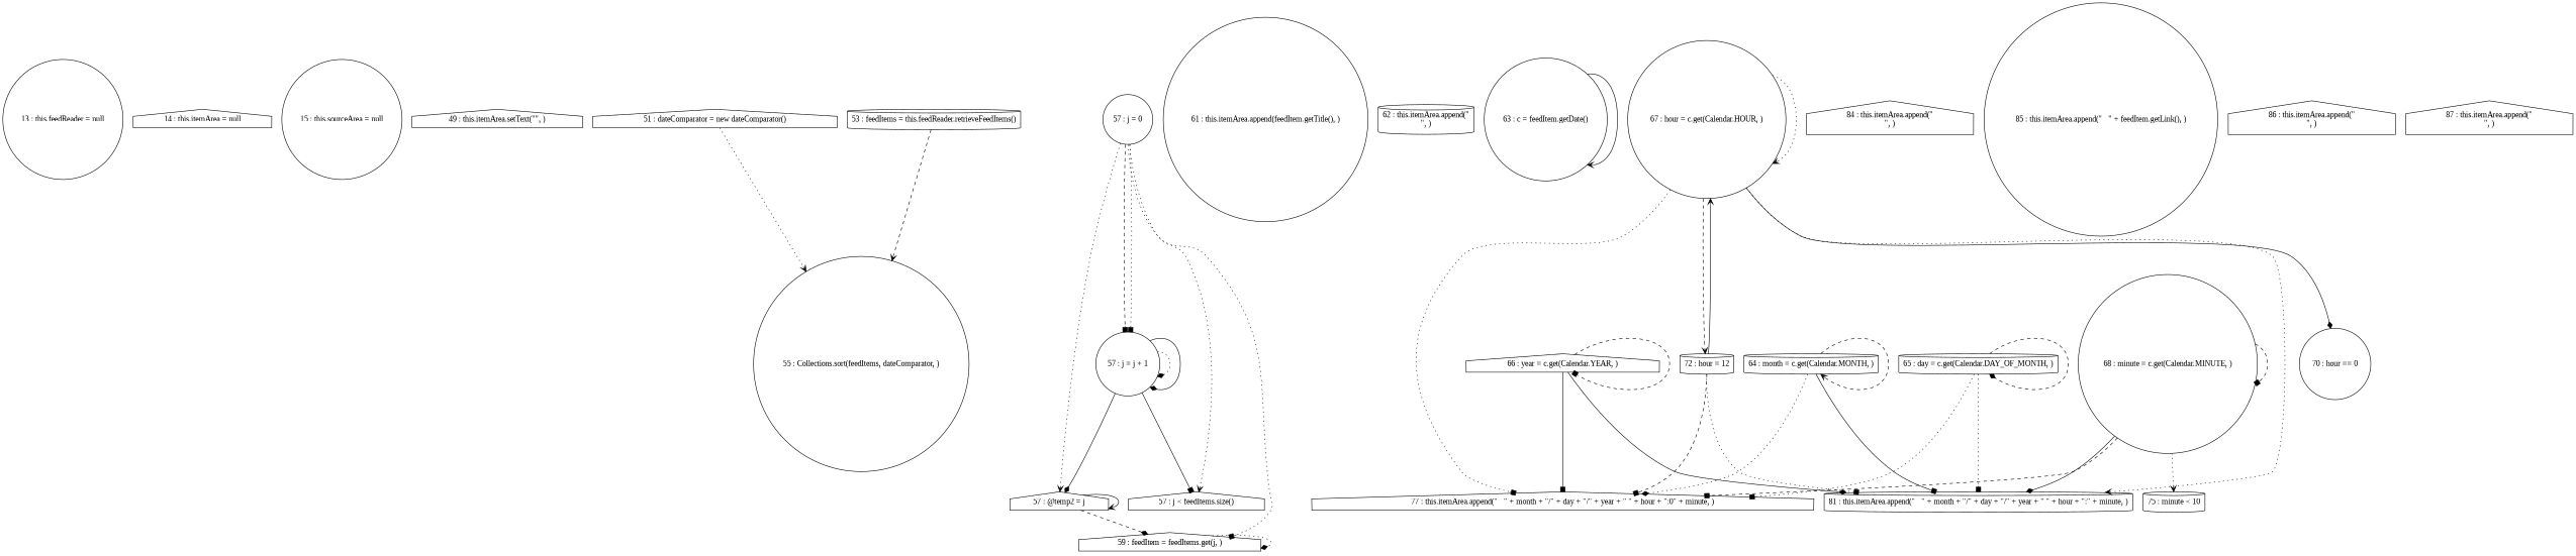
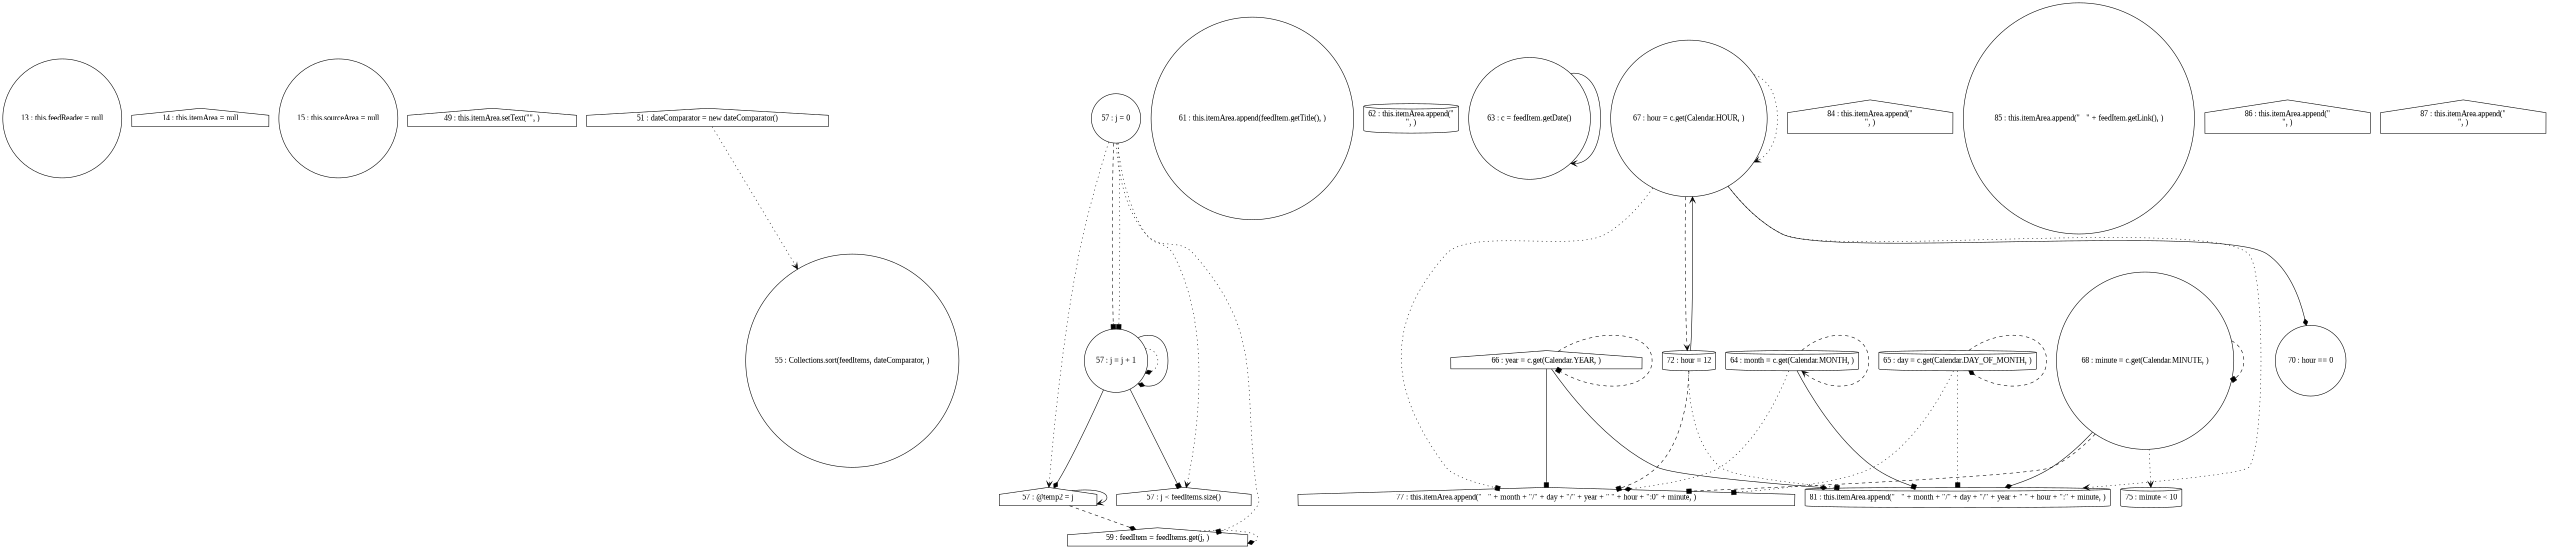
  digraph {
    fontname="Liberation Serif"
    node [fontname="Liberation Serif" shape=circle]
    edge [arrowhead=box fontname="Liberation Serif" style=dotted]
    "13 : this.feedReader = null"
    "14 : this.itemArea = null" [shape=house]
    "15 : this.sourceArea = null"
    "49 : this.itemArea.setText(\"\", )" [shape=house]
    "51 : dateComparator = new dateComparator()" [shape=house]
    "55 : Collections.sort(feedItems, dateComparator, )"
-   "53 : feedItems = this.feedReader.retrieveFeedItems()" [shape=cylinder]
    "57 : j = 0"
    "57 : j = j + 1"
    "59 : feedItem = feedItems.get(j, )" [shape=house]
    "57 : @temp2 = j" [shape=house]
    "57 : j < feedItems.size()" [shape=house]
    "61 : this.itemArea.append(feedItem.getTitle(), )"
    "62 : this.itemArea.append(\"\n\", )" [shape=cylinder]
    "63 : c = feedItem.getDate()"
    "64 : month = c.get(Calendar.MONTH, )" [shape=cylinder]
    "77 : this.itemArea.append(\"   \" + month + \"/\" + day + \"/\" + year + \" \" + hour + \":0\" + minute, )" [shape=house]
    "81 : this.itemArea.append(\"   \" + month + \"/\" + day + \"/\" + year + \" \" + hour + \":\" + minute, )" [shape=cylinder]
    "65 : day = c.get(Calendar.DAY_OF_MONTH, )" [shape=cylinder]
    "66 : year = c.get(Calendar.YEAR, )" [shape=house]
    "67 : hour = c.get(Calendar.HOUR, )"
    "70 : hour == 0"
    "72 : hour = 12" [shape=cylinder]
    "68 : minute = c.get(Calendar.MINUTE, )"
    "75 : minute < 10" [shape=cylinder]
    "84 : this.itemArea.append(\"\n\", )" [shape=house]
    "85 : this.itemArea.append(\"   \" + feedItem.getLink(), )"
    "86 : this.itemArea.append(\"\n\", )" [shape=house]
    "87 : this.itemArea.append(\"\n\", )" [shape=house]
    "51 : dateComparator = new dateComparator()" -> "55 : Collections.sort(feedItems, dateComparator, )" [arrowhead=vee]
-   "53 : feedItems = this.feedReader.retrieveFeedItems()" -> "55 : Collections.sort(feedItems, dateComparator, )" [arrowhead=vee style=dashed]
    "57 : j = 0" -> "57 : j = j + 1" [style=dashed]
    "57 : j = 0" -> "57 : j = j + 1"
    "57 : j = 0" -> "59 : feedItem = feedItems.get(j, )"
    "57 : j = 0" -> "57 : @temp2 = j" [arrowhead=vee]
    "57 : j = 0" -> "57 : j < feedItems.size()" [arrowhead=vee]
    "57 : j = j + 1" -> "57 : j = j + 1" [arrowhead=diamond]
    "57 : j = j + 1" -> "57 : j = j + 1" [arrowhead=diamond style=solid]
    "57 : j = j + 1" -> "57 : @temp2 = j" [arrowhead=diamond style=solid]
    "57 : j = j + 1" -> "57 : j < feedItems.size()" [style=solid]
    "59 : feedItem = feedItems.get(j, )" -> "59 : feedItem = feedItems.get(j, )" [arrowhead=diamond]
    "57 : @temp2 = j" -> "59 : feedItem = feedItems.get(j, )" [arrowhead=diamond style=dashed]
    "57 : @temp2 = j" -> "57 : @temp2 = j" [arrowhead=vee style=solid]
    "63 : c = feedItem.getDate()" -> "63 : c = feedItem.getDate()" [arrowhead=vee style=solid]
    "64 : month = c.get(Calendar.MONTH, )" -> "64 : month = c.get(Calendar.MONTH, )" [arrowhead=vee style=dashed]
    "64 : month = c.get(Calendar.MONTH, )" -> "77 : this.itemArea.append(\"   \" + month + \"/\" + day + \"/\" + year + \" \" + hour + \":0\" + minute, )" [arrowhead=diamond]
    "64 : month = c.get(Calendar.MONTH, )" -> "81 : this.itemArea.append(\"   \" + month + \"/\" + day + \"/\" + year + \" \" + hour + \":\" + minute, )" [style=solid]
    "65 : day = c.get(Calendar.DAY_OF_MONTH, )" -> "77 : this.itemArea.append(\"   \" + month + \"/\" + day + \"/\" + year + \" \" + hour + \":0\" + minute, )"
    "65 : day = c.get(Calendar.DAY_OF_MONTH, )" -> "81 : this.itemArea.append(\"   \" + month + \"/\" + day + \"/\" + year + \" \" + hour + \":\" + minute, )"
    "65 : day = c.get(Calendar.DAY_OF_MONTH, )" -> "65 : day = c.get(Calendar.DAY_OF_MONTH, )" [arrowhead=diamond style=dashed]
    "66 : year = c.get(Calendar.YEAR, )" -> "77 : this.itemArea.append(\"   \" + month + \"/\" + day + \"/\" + year + \" \" + hour + \":0\" + minute, )" [style=solid]
    "66 : year = c.get(Calendar.YEAR, )" -> "81 : this.itemArea.append(\"   \" + month + \"/\" + day + \"/\" + year + \" \" + hour + \":\" + minute, )" [arrowhead=diamond style=solid]
    "66 : year = c.get(Calendar.YEAR, )" -> "66 : year = c.get(Calendar.YEAR, )" [style=dashed]
    "67 : hour = c.get(Calendar.HOUR, )" -> "77 : this.itemArea.append(\"   \" + month + \"/\" + day + \"/\" + year + \" \" + hour + \":0\" + minute, )"
    "67 : hour = c.get(Calendar.HOUR, )" -> "81 : this.itemArea.append(\"   \" + month + \"/\" + day + \"/\" + year + \" \" + hour + \":\" + minute, )" [arrowhead=vee]
    "67 : hour = c.get(Calendar.HOUR, )" -> "67 : hour = c.get(Calendar.HOUR, )" [arrowhead=vee]
    "67 : hour = c.get(Calendar.HOUR, )" -> "70 : hour == 0" [arrowhead=diamond style=solid]
    "67 : hour = c.get(Calendar.HOUR, )" -> "72 : hour = 12" [arrowhead=vee style=dashed]
    "72 : hour = 12" -> "77 : this.itemArea.append(\"   \" + month + \"/\" + day + \"/\" + year + \" \" + hour + \":0\" + minute, )" [style=dashed]
    "72 : hour = 12" -> "81 : this.itemArea.append(\"   \" + month + \"/\" + day + \"/\" + year + \" \" + hour + \":\" + minute, )"
    "72 : hour = 12" -> "67 : hour = c.get(Calendar.HOUR, )" [arrowhead=vee style=solid]
    "68 : minute = c.get(Calendar.MINUTE, )" -> "77 : this.itemArea.append(\"   \" + month + \"/\" + day + \"/\" + year + \" \" + hour + \":0\" + minute, )" [style=dashed]
    "68 : minute = c.get(Calendar.MINUTE, )" -> "81 : this.itemArea.append(\"   \" + month + \"/\" + day + \"/\" + year + \" \" + hour + \":\" + minute, )" [arrowhead=diamond style=solid]
    "68 : minute = c.get(Calendar.MINUTE, )" -> "68 : minute = c.get(Calendar.MINUTE, )" [style=dashed]
    "68 : minute = c.get(Calendar.MINUTE, )" -> "75 : minute < 10" [arrowhead=vee]
  }
